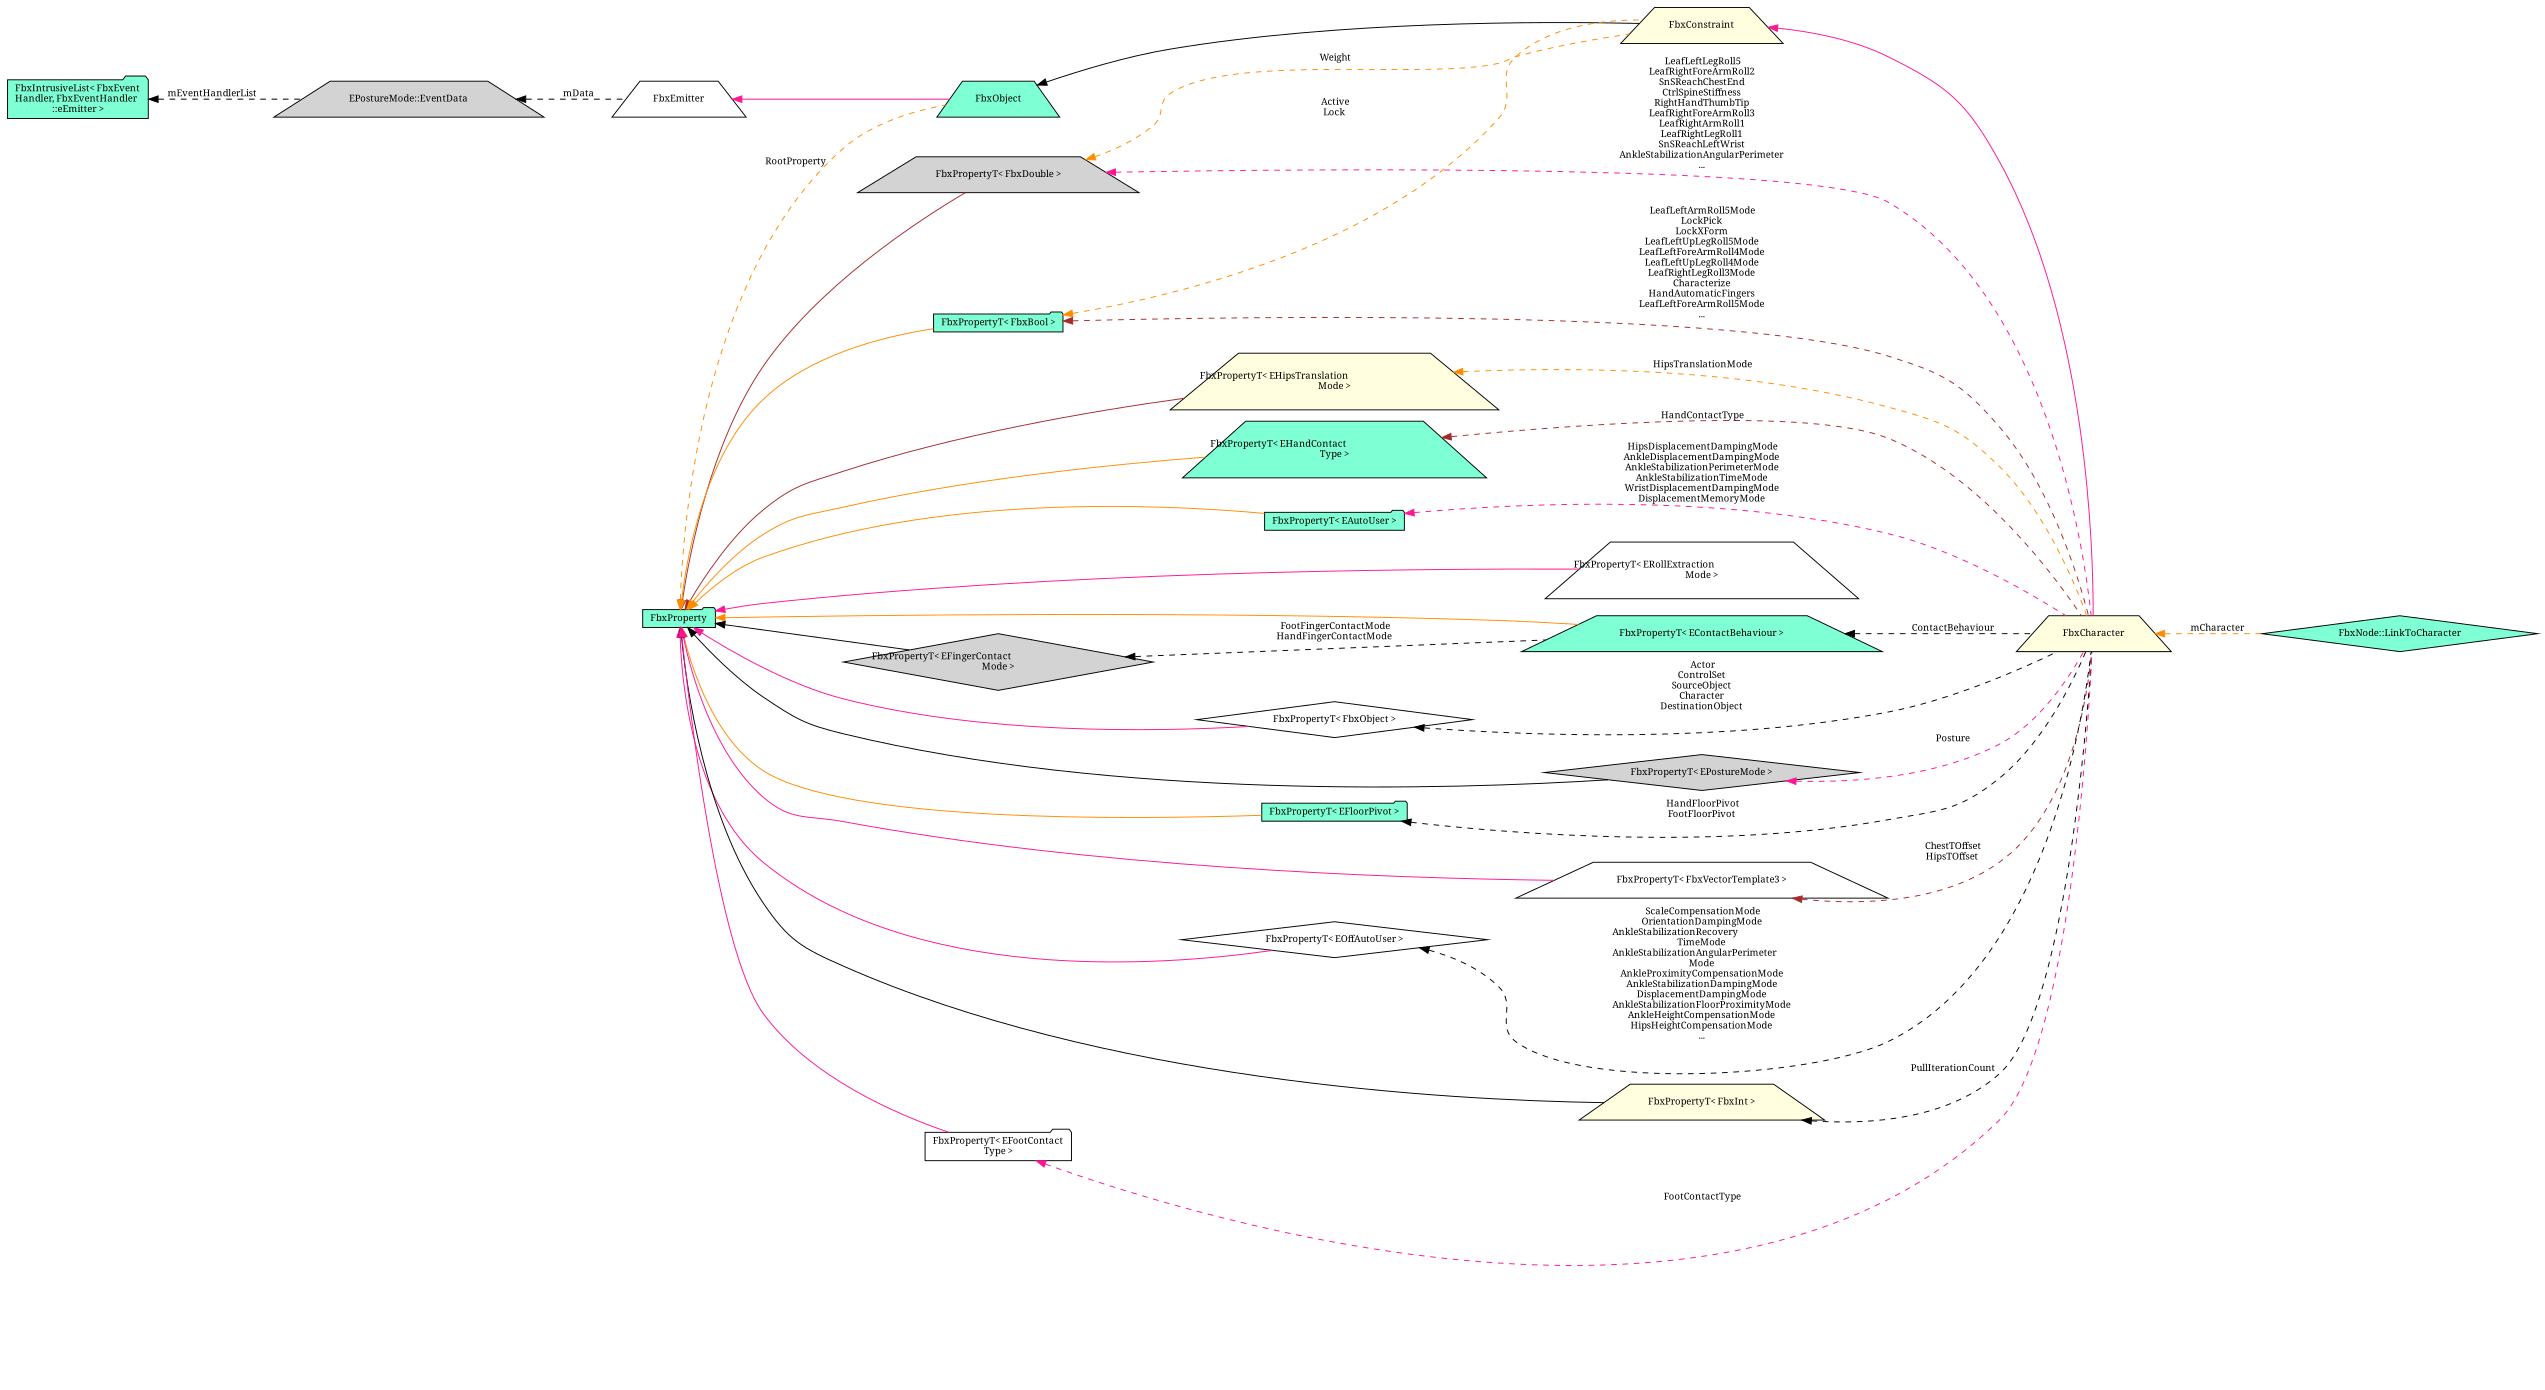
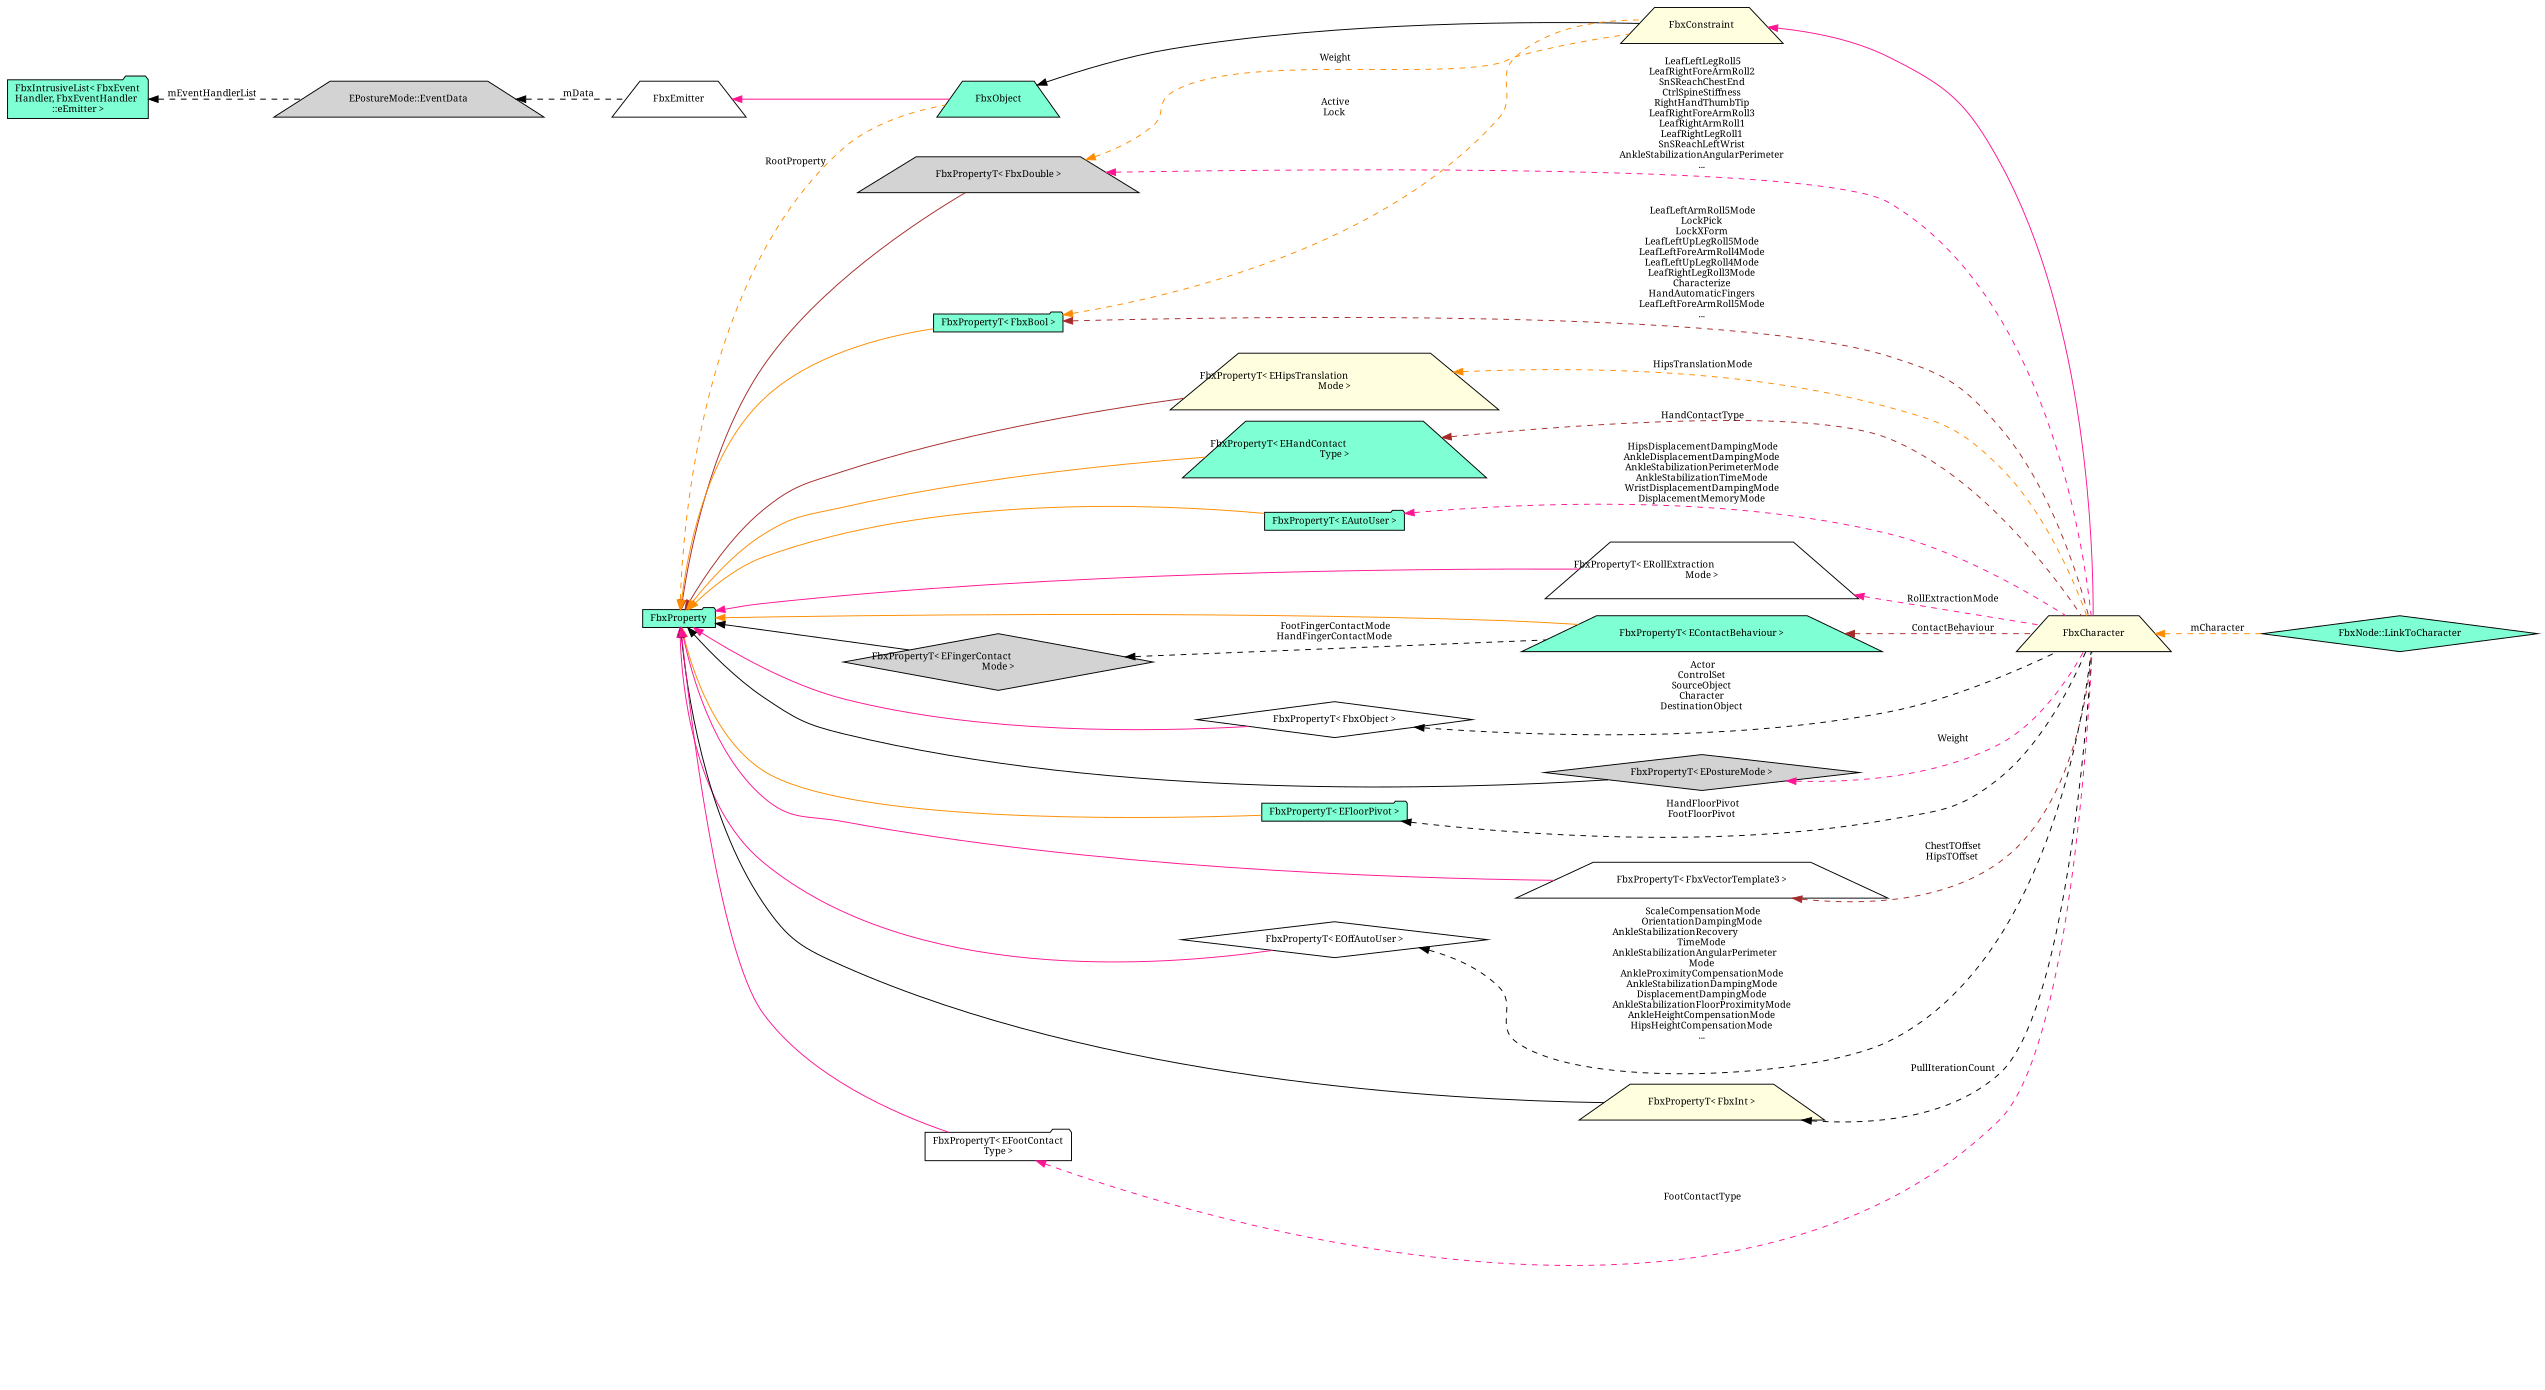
  digraph {
    fontname="Noto Serif"
    rankdir=LR
    node [color=black fillcolor=aquamarine fontname="Noto Serif" fontsize=10 shape=trapezium style=filled]
    edge [color=deeppink dir=back fontname="Noto Serif" fontsize=10 labelfontname=Helvetica labelfontsize=10 style=dashed]
    n1 [fontcolor=black height=0.2 label="FbxNode::LinkToCharacter" shape=diamond width=0.4]
    n2 [fillcolor=lightyellow height=0.2 label=FbxCharacter width=0.4]
    n3 [fillcolor=lightyellow height=0.2 label=FbxConstraint width=0.4]
    n4 [height=0.2 label=FbxObject width=0.4]
    n5 [fillcolor=white height=0.2 label=FbxEmitter width=0.4]
    n6 [fillcolor=lightgrey height=0.2 label="EPostureMode::EventData" width=0.4]
    n7 [height=0.2 label="FbxIntrusiveList\< FbxEvent\lHandler, FbxEventHandler\l::eEmitter \>" shape=folder width=0.4]
    n8 [height=0.2 label=FbxProperty shape=folder width=0.4]
    n9 [fillcolor=lightgrey height=0.2 label="FbxPropertyT\< FbxDouble \>" width=0.4]
    n10 [height=0.2 label="FbxPropertyT\< FbxBool \>" shape=folder width=0.4]
    n11 [fillcolor=lightyellow height=0.2 label="FbxPropertyT\< EHipsTranslation\lMode \>" width=0.4]
    n12 [height=0.2 label="FbxPropertyT\< EHandContact\lType \>" width=0.4]
    n13 [height=0.2 label="FbxPropertyT\< EAutoUser \>" shape=folder width=0.4]
    n14 [fillcolor=white height=0.2 label="FbxPropertyT\< ERollExtraction\lMode \>" width=0.4]
    n15 [height=0.2 label="FbxPropertyT\< EContactBehaviour \>" width=0.4]
    n16 [fillcolor=white height=0.2 label="FbxPropertyT\< FbxObject \>" shape=diamond width=0.4]
    n17 [fillcolor=lightgrey height=0.2 label="FbxPropertyT\< EFingerContact\lMode \>" shape=diamond width=0.4]
    n18 [fillcolor=lightgrey height=0.2 label="FbxPropertyT\< EPostureMode \>" shape=diamond width=0.4]
    n19 [height=0.2 label="FbxPropertyT\< EFloorPivot \>" shape=folder width=0.4]
    n20 [fillcolor=white height=0.2 label="FbxPropertyT\< FbxVectorTemplate3 \>" width=0.4]
    n21 [fillcolor=white height=0.2 label="FbxPropertyT\< EOffAutoUser \>" shape=diamond width=0.4]
    n22 [fillcolor=lightyellow height=0.2 label="FbxPropertyT\< FbxInt \>" width=0.4]
    n23 [fillcolor=white height=0.2 label="FbxPropertyT\< EFootContact\lType \>" shape=folder width=0.4]
    n2 -> n1 [color=darkorange label=" mCharacter"]
    n3 -> n2 [style=solid]
    n4 -> n3 [color=black style=solid]
    n5 -> n4 [style=solid]
    n6 -> n5 [color=black label=" mData"]
    n7 -> n6 [color=black label=" mEventHandlerList"]
    n8 -> n4 [color=darkorange label=" RootProperty"]
    n8 -> n9 [color=brown style=solid]
    n8 -> n10 [color=darkorange style=solid]
    n8 -> n11 [color=brown style=solid]
    n8 -> n12 [color=darkorange style=solid]
    n8 -> n13 [color=darkorange style=solid]
    n8 -> n14 [style=solid]
    n8 -> n15 [color=darkorange style=solid]
    n8 -> n16 [style=solid]
    n8 -> n17 [color=black style=solid]
    n8 -> n18 [color=black style=solid]
    n8 -> n19 [color=darkorange style=solid]
    n8 -> n20 [style=solid]
    n8 -> n21 [style=solid]
    n8 -> n22 [color=black style=solid]
    n8 -> n23 [style=solid]
    n9 -> n2 [label=" LeafLeftLegRoll5\nLeafRightForeArmRoll2\nSnSReachChestEnd\nCtrlSpineStiffness\nRightHandThumbTip\nLeafRightForeArmRoll3\nLeafRightArmRoll1\nLeafRightLegRoll1\nSnSReachLeftWrist\nAnkleStabilizationAngularPerimeter\n..."]
    n9 -> n3 [color=darkorange label=" Weight"]
    n10 -> n2 [color=brown label=" LeafLeftArmRoll5Mode\nLockPick\nLockXForm\nLeafLeftUpLegRoll5Mode\nLeafLeftForeArmRoll4Mode\nLeafLeftUpLegRoll4Mode\nLeafRightLegRoll3Mode\nCharacterize\nHandAutomaticFingers\nLeafLeftForeArmRoll5Mode\n..."]
    n10 -> n3 [color=darkorange label=" Active\nLock"]
    n11 -> n2 [color=darkorange label=" HipsTranslationMode"]
    n12 -> n2 [color=brown label=" HandContactType"]
    n13 -> n2 [label=" HipsDisplacementDampingMode\nAnkleDisplacementDampingMode\nAnkleStabilizationPerimeterMode\nAnkleStabilizationTimeMode\nWristDisplacementDampingMode\nDisplacementMemoryMode"]
-   n15 -> n2 [color=black label=" ContactBehaviour"]
+   n14 -> n2 [label=" RollExtractionMode"]
+   n15 -> n2 [color=brown label=" ContactBehaviour"]
    n16 -> n2 [color=black label=" Actor\nControlSet\nSourceObject\nCharacter\nDestinationObject"]
    n17 -> n15 [color=black label=" FootFingerContactMode\nHandFingerContactMode"]
-   n18 -> n2 [label=" Posture"]
+   n18 -> n2 [label=" Weight"]
    n19 -> n2 [color=black label=" HandFloorPivot\nFootFloorPivot"]
    n20 -> n2 [color=brown label=" ChestTOffset\nHipsTOffset"]
    n21 -> n2 [color=black label=" ScaleCompensationMode\nOrientationDampingMode\nAnkleStabilizationRecovery\lTimeMode\nAnkleStabilizationAngularPerimeter\lMode\nAnkleProximityCompensationMode\nAnkleStabilizationDampingMode\nDisplacementDampingMode\nAnkleStabilizationFloorProximityMode\nAnkleHeightCompensationMode\nHipsHeightCompensationMode\n..."]
    n22 -> n2 [color=black label=" PullIterationCount"]
    n23 -> n2 [label=" FootContactType"]
  }
